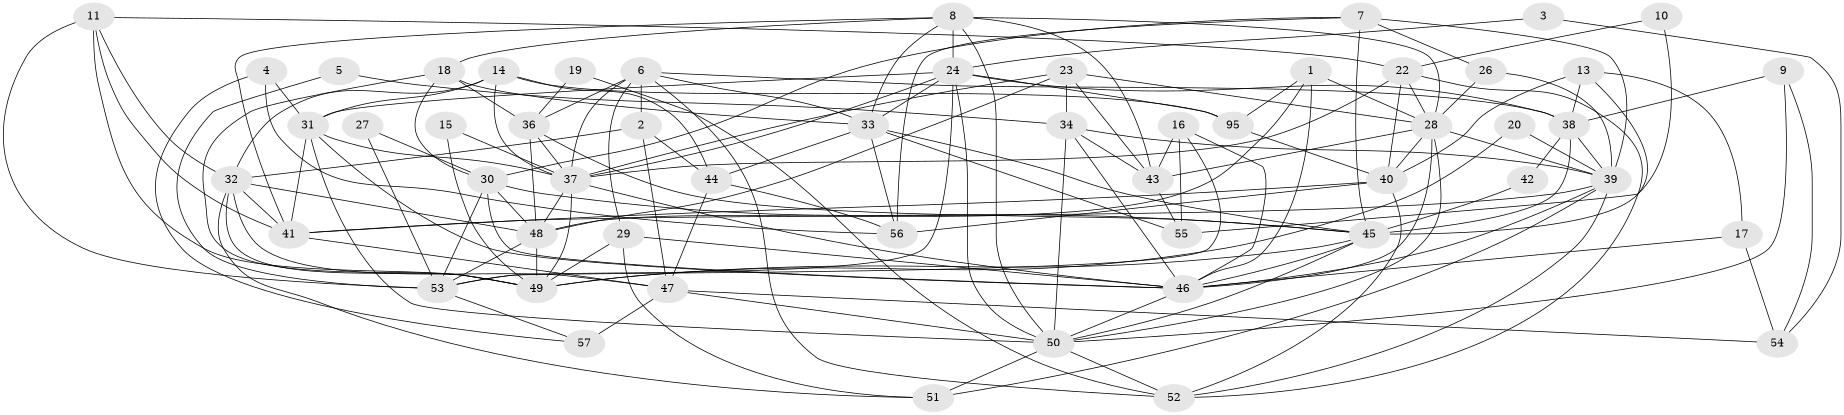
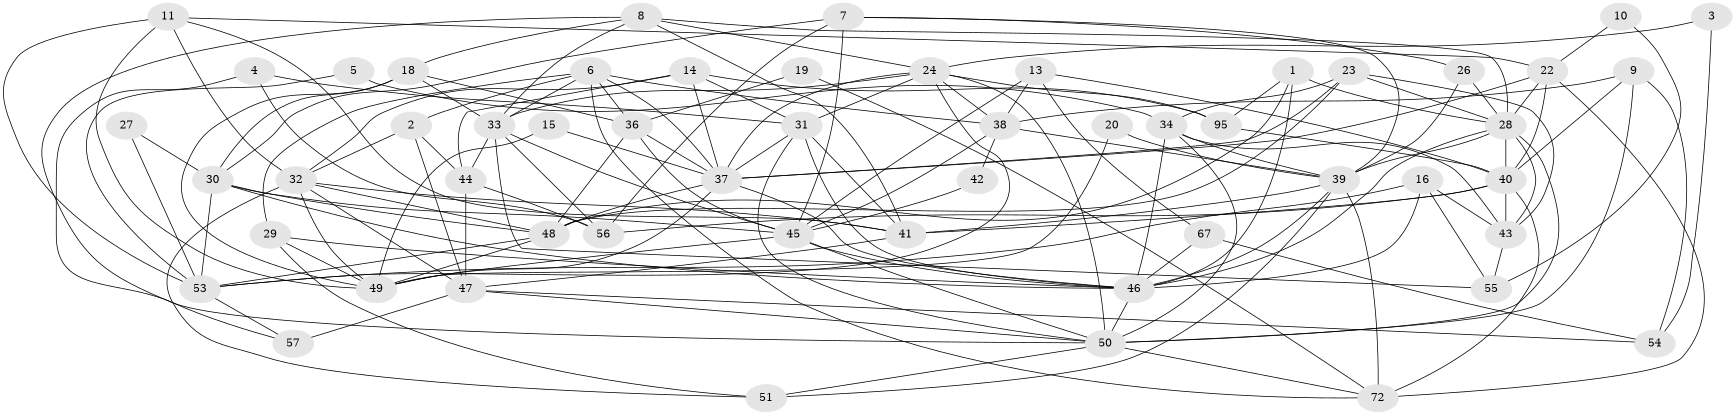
  graph {
    node [color=gray90 style=filled]
    edge [weight=1.0]
    1
    28
    n3 [label=95]
    46
    48
    40
    39
    43
    50
    53
    49
    2
    32
    44
    47
    41
    51
    56
    54
    57
    3
    24
    31
    33
    37
    38
-   52
+   52 [label=72]
    4
    5
    34
    6
    29
    36
    22
    45
    55
    42
    7
    26
    30
    8
    18
    9
    10
    11
    13
-   17
+   17 [label=67]
    14
    15
    16
    19
    20
    23
    27
    1 -- 28
    1 -- n3
    1 -- 46
    1 -- 48
    28 -- 46
    28 -- 40
    28 -- 39
    28 -- 43
    28 -- 50
    n3 -- 40
    46 -- 50
    48 -- 53
    48 -- 49
    40 -- 41
    40 -- 56
    40 -- 52
    39 -- 46
    39 -- 41
    39 -- 51
    39 -- 52
    43 -- 55
    50 -- 51
    50 -- 52
    53 -- 57
    2 -- 32
    2 -- 44
    2 -- 47
    32 -- 48
    32 -- 49
    32 -- 47
    32 -- 41
    32 -- 51
    44 -- 47 [weight=2.0]
    44 -- 56
    47 -- 50
    47 -- 54
    47 -- 57 [weight=3.0]
    41 -- 47 [weight=2.0]
    3 -- 54
    3 -- 24
    24 -- n3
    24 -- 50
    24 -- 53
    24 -- 31
    24 -- 33
    24 -- 37
    24 -- 38
    31 -- 46
    31 -- 50
    31 -- 41
    31 -- 37
    33 -- 44
    33 -- 56
    33 -- 45
    33 -- 55
    37 -- 46
    37 -- 48
    37 -- 49
    38 -- 39
    38 -- 45
    38 -- 42
    4 -- 56
    4 -- 57
    4 -- 31
    5 -- 53
    5 -- 34
    34 -- 46
    34 -- 39
    34 -- 43
    34 -- 50 [weight=2.0]
    6 -- 2
    6 -- 33
    6 -- 37
    6 -- 38
    6 -- 52
    6 -- 29
    6 -- 36
    29 -- 46
    29 -- 49
    29 -- 51
    36 -- 48
    36 -- 37
    36 -- 45
    22 -- 28
    22 -- 40
    22 -- 37
    22 -- 52
    45 -- 46
    45 -- 50
    45 -- 49
    42 -- 45
    7 -- 39
    7 -- 56
    7 -- 45
    7 -- 26
    7 -- 30
    26 -- 28
    26 -- 39
    30 -- 46
    30 -- 48
    30 -- 53
    30 -- 45
    8 -- 28
-   8 -- 43
+   40 -- 43
    8 -- 50
    8 -- 41
    8 -- 24
    8 -- 33
    8 -- 18
    18 -- 49
    18 -- 33
    18 -- 36
    18 -- 30
+   9 -- 40
    9 -- 50
    9 -- 54
    9 -- 38
    10 -- 22
    10 -- 55
    11 -- 53
    11 -- 49
    11 -- 32
    11 -- 41
    11 -- 22
    13 -- 40
    13 -- 38
    13 -- 45
    13 -- 17
    17 -- 46
    17 -- 54
    14 -- n3
    14 -- 32
    14 -- 44
    14 -- 31
    14 -- 37
    15 -- 49
    15 -- 37 [weight=2.0]
    16 -- 46
    16 -- 43
    16 -- 53
    16 -- 55
    19 -- 52
    19 -- 36
    20 -- 39
    20 -- 49
    23 -- 28
    23 -- 48
    23 -- 43
    23 -- 37
    23 -- 34
    27 -- 53 [weight=2.0]
    27 -- 30
  }
